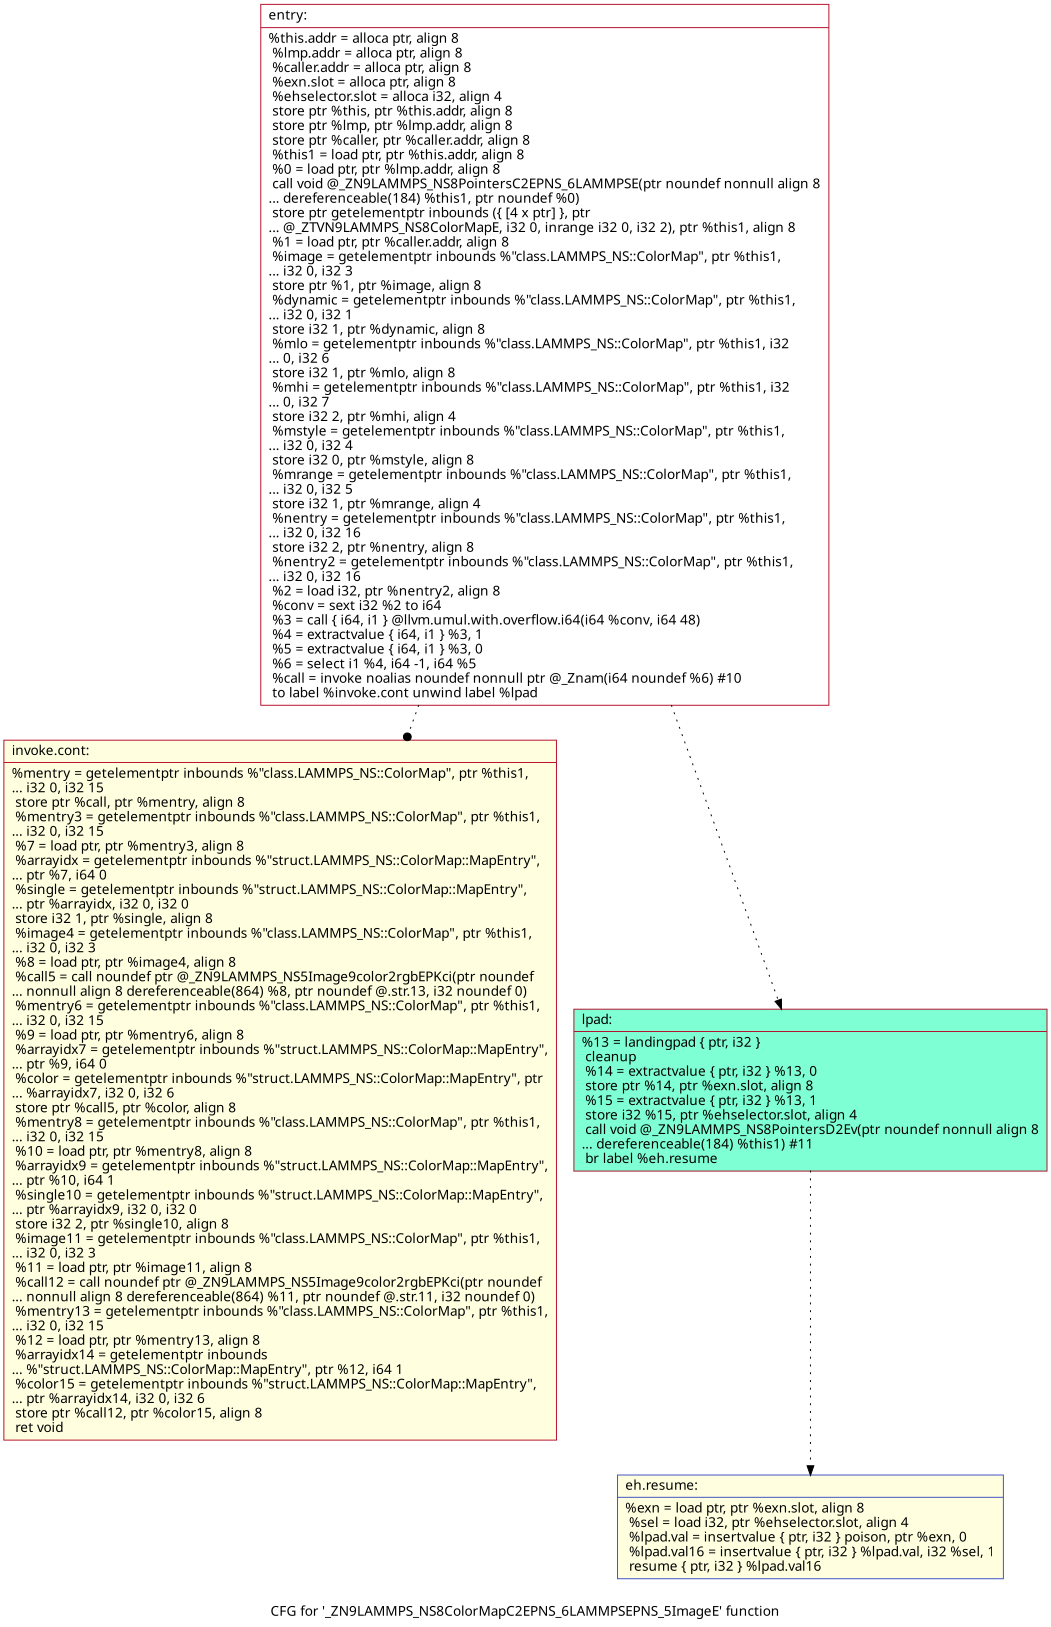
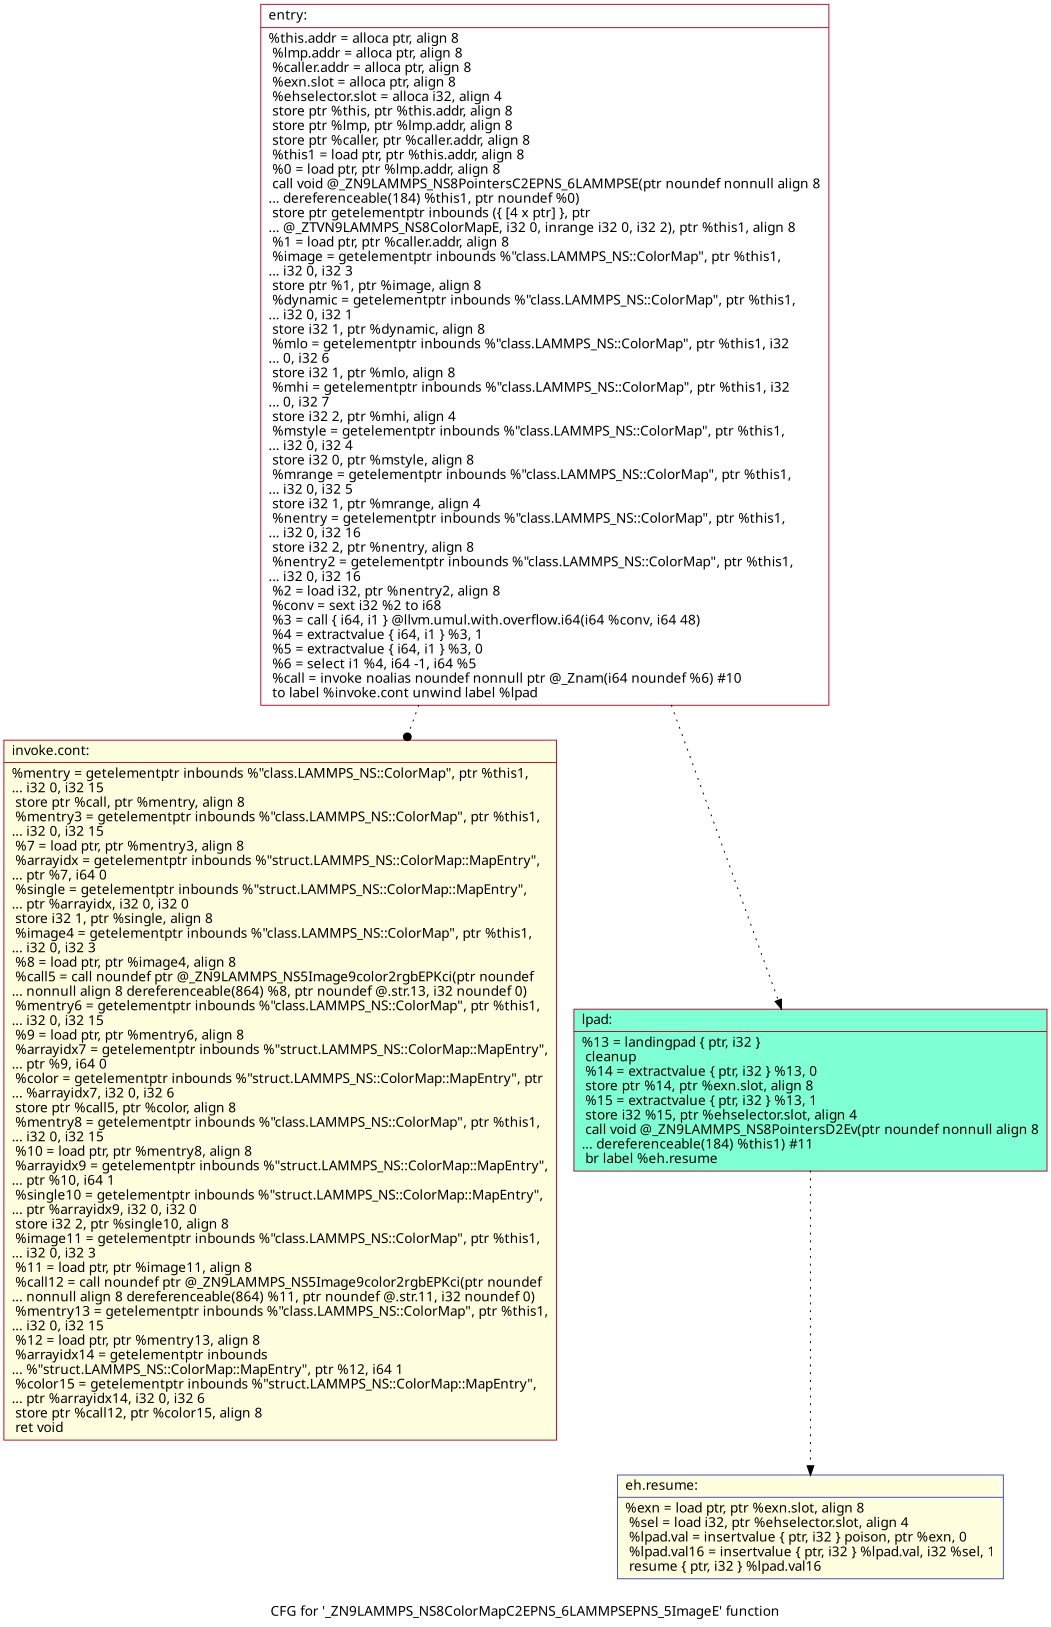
  digraph {
    fontname="Noto Sans"
    label="CFG for '_ZN9LAMMPS_NS8ColorMapC2EPNS_6LAMMPSEPNS_5ImageE' function"
    node [color="#b70d28ff" fillcolor=lightyellow fontname="Noto Sans" shape=record style=filled]
    edge [arrowhead=normal fontname="Noto Sans" style=dotted]
-   n1 [fillcolor=white label="{entry:\l|  %this.addr = alloca ptr, align 8\l  %lmp.addr = alloca ptr, align 8\l  %caller.addr = alloca ptr, align 8\l  %exn.slot = alloca ptr, align 8\l  %ehselector.slot = alloca i32, align 4\l  store ptr %this, ptr %this.addr, align 8\l  store ptr %lmp, ptr %lmp.addr, align 8\l  store ptr %caller, ptr %caller.addr, align 8\l  %this1 = load ptr, ptr %this.addr, align 8\l  %0 = load ptr, ptr %lmp.addr, align 8\l  call void @_ZN9LAMMPS_NS8PointersC2EPNS_6LAMMPSE(ptr noundef nonnull align 8\l... dereferenceable(184) %this1, ptr noundef %0)\l  store ptr getelementptr inbounds (\{ [4 x ptr] \}, ptr\l... @_ZTVN9LAMMPS_NS8ColorMapE, i32 0, inrange i32 0, i32 2), ptr %this1, align 8\l  %1 = load ptr, ptr %caller.addr, align 8\l  %image = getelementptr inbounds %\"class.LAMMPS_NS::ColorMap\", ptr %this1,\l... i32 0, i32 3\l  store ptr %1, ptr %image, align 8\l  %dynamic = getelementptr inbounds %\"class.LAMMPS_NS::ColorMap\", ptr %this1,\l... i32 0, i32 1\l  store i32 1, ptr %dynamic, align 8\l  %mlo = getelementptr inbounds %\"class.LAMMPS_NS::ColorMap\", ptr %this1, i32\l... 0, i32 6\l  store i32 1, ptr %mlo, align 8\l  %mhi = getelementptr inbounds %\"class.LAMMPS_NS::ColorMap\", ptr %this1, i32\l... 0, i32 7\l  store i32 2, ptr %mhi, align 4\l  %mstyle = getelementptr inbounds %\"class.LAMMPS_NS::ColorMap\", ptr %this1,\l... i32 0, i32 4\l  store i32 0, ptr %mstyle, align 8\l  %mrange = getelementptr inbounds %\"class.LAMMPS_NS::ColorMap\", ptr %this1,\l... i32 0, i32 5\l  store i32 1, ptr %mrange, align 4\l  %nentry = getelementptr inbounds %\"class.LAMMPS_NS::ColorMap\", ptr %this1,\l... i32 0, i32 16\l  store i32 2, ptr %nentry, align 8\l  %nentry2 = getelementptr inbounds %\"class.LAMMPS_NS::ColorMap\", ptr %this1,\l... i32 0, i32 16\l  %2 = load i32, ptr %nentry2, align 8\l  %conv = sext i32 %2 to i64\l  %3 = call \{ i64, i1 \} @llvm.umul.with.overflow.i64(i64 %conv, i64 48)\l  %4 = extractvalue \{ i64, i1 \} %3, 1\l  %5 = extractvalue \{ i64, i1 \} %3, 0\l  %6 = select i1 %4, i64 -1, i64 %5\l  %call = invoke noalias noundef nonnull ptr @_Znam(i64 noundef %6) #10\l          to label %invoke.cont unwind label %lpad\l}"]
+   n1 [fillcolor=white label="{entry:\l|  %this.addr = alloca ptr, align 8\l  %lmp.addr = alloca ptr, align 8\l  %caller.addr = alloca ptr, align 8\l  %exn.slot = alloca ptr, align 8\l  %ehselector.slot = alloca i32, align 4\l  store ptr %this, ptr %this.addr, align 8\l  store ptr %lmp, ptr %lmp.addr, align 8\l  store ptr %caller, ptr %caller.addr, align 8\l  %this1 = load ptr, ptr %this.addr, align 8\l  %0 = load ptr, ptr %lmp.addr, align 8\l  call void @_ZN9LAMMPS_NS8PointersC2EPNS_6LAMMPSE(ptr noundef nonnull align 8\l... dereferenceable(184) %this1, ptr noundef %0)\l  store ptr getelementptr inbounds (\{ [4 x ptr] \}, ptr\l... @_ZTVN9LAMMPS_NS8ColorMapE, i32 0, inrange i32 0, i32 2), ptr %this1, align 8\l  %1 = load ptr, ptr %caller.addr, align 8\l  %image = getelementptr inbounds %\"class.LAMMPS_NS::ColorMap\", ptr %this1,\l... i32 0, i32 3\l  store ptr %1, ptr %image, align 8\l  %dynamic = getelementptr inbounds %\"class.LAMMPS_NS::ColorMap\", ptr %this1,\l... i32 0, i32 1\l  store i32 1, ptr %dynamic, align 8\l  %mlo = getelementptr inbounds %\"class.LAMMPS_NS::ColorMap\", ptr %this1, i32\l... 0, i32 6\l  store i32 1, ptr %mlo, align 8\l  %mhi = getelementptr inbounds %\"class.LAMMPS_NS::ColorMap\", ptr %this1, i32\l... 0, i32 7\l  store i32 2, ptr %mhi, align 4\l  %mstyle = getelementptr inbounds %\"class.LAMMPS_NS::ColorMap\", ptr %this1,\l... i32 0, i32 4\l  store i32 0, ptr %mstyle, align 8\l  %mrange = getelementptr inbounds %\"class.LAMMPS_NS::ColorMap\", ptr %this1,\l... i32 0, i32 5\l  store i32 1, ptr %mrange, align 4\l  %nentry = getelementptr inbounds %\"class.LAMMPS_NS::ColorMap\", ptr %this1,\l... i32 0, i32 16\l  store i32 2, ptr %nentry, align 8\l  %nentry2 = getelementptr inbounds %\"class.LAMMPS_NS::ColorMap\", ptr %this1,\l... i32 0, i32 16\l  %2 = load i32, ptr %nentry2, align 8\l  %conv = sext i32 %2 to i68\l  %3 = call \{ i64, i1 \} @llvm.umul.with.overflow.i64(i64 %conv, i64 48)\l  %4 = extractvalue \{ i64, i1 \} %3, 1\l  %5 = extractvalue \{ i64, i1 \} %3, 0\l  %6 = select i1 %4, i64 -1, i64 %5\l  %call = invoke noalias noundef nonnull ptr @_Znam(i64 noundef %6) #10\l          to label %invoke.cont unwind label %lpad\l}"]
    n2 [label="{invoke.cont:\l|  %mentry = getelementptr inbounds %\"class.LAMMPS_NS::ColorMap\", ptr %this1,\l... i32 0, i32 15\l  store ptr %call, ptr %mentry, align 8\l  %mentry3 = getelementptr inbounds %\"class.LAMMPS_NS::ColorMap\", ptr %this1,\l... i32 0, i32 15\l  %7 = load ptr, ptr %mentry3, align 8\l  %arrayidx = getelementptr inbounds %\"struct.LAMMPS_NS::ColorMap::MapEntry\",\l... ptr %7, i64 0\l  %single = getelementptr inbounds %\"struct.LAMMPS_NS::ColorMap::MapEntry\",\l... ptr %arrayidx, i32 0, i32 0\l  store i32 1, ptr %single, align 8\l  %image4 = getelementptr inbounds %\"class.LAMMPS_NS::ColorMap\", ptr %this1,\l... i32 0, i32 3\l  %8 = load ptr, ptr %image4, align 8\l  %call5 = call noundef ptr @_ZN9LAMMPS_NS5Image9color2rgbEPKci(ptr noundef\l... nonnull align 8 dereferenceable(864) %8, ptr noundef @.str.13, i32 noundef 0)\l  %mentry6 = getelementptr inbounds %\"class.LAMMPS_NS::ColorMap\", ptr %this1,\l... i32 0, i32 15\l  %9 = load ptr, ptr %mentry6, align 8\l  %arrayidx7 = getelementptr inbounds %\"struct.LAMMPS_NS::ColorMap::MapEntry\",\l... ptr %9, i64 0\l  %color = getelementptr inbounds %\"struct.LAMMPS_NS::ColorMap::MapEntry\", ptr\l... %arrayidx7, i32 0, i32 6\l  store ptr %call5, ptr %color, align 8\l  %mentry8 = getelementptr inbounds %\"class.LAMMPS_NS::ColorMap\", ptr %this1,\l... i32 0, i32 15\l  %10 = load ptr, ptr %mentry8, align 8\l  %arrayidx9 = getelementptr inbounds %\"struct.LAMMPS_NS::ColorMap::MapEntry\",\l... ptr %10, i64 1\l  %single10 = getelementptr inbounds %\"struct.LAMMPS_NS::ColorMap::MapEntry\",\l... ptr %arrayidx9, i32 0, i32 0\l  store i32 2, ptr %single10, align 8\l  %image11 = getelementptr inbounds %\"class.LAMMPS_NS::ColorMap\", ptr %this1,\l... i32 0, i32 3\l  %11 = load ptr, ptr %image11, align 8\l  %call12 = call noundef ptr @_ZN9LAMMPS_NS5Image9color2rgbEPKci(ptr noundef\l... nonnull align 8 dereferenceable(864) %11, ptr noundef @.str.11, i32 noundef 0)\l  %mentry13 = getelementptr inbounds %\"class.LAMMPS_NS::ColorMap\", ptr %this1,\l... i32 0, i32 15\l  %12 = load ptr, ptr %mentry13, align 8\l  %arrayidx14 = getelementptr inbounds\l... %\"struct.LAMMPS_NS::ColorMap::MapEntry\", ptr %12, i64 1\l  %color15 = getelementptr inbounds %\"struct.LAMMPS_NS::ColorMap::MapEntry\",\l... ptr %arrayidx14, i32 0, i32 6\l  store ptr %call12, ptr %color15, align 8\l  ret void\l}"]
    n3 [fillcolor=aquamarine label="{lpad:\l|  %13 = landingpad \{ ptr, i32 \}\l          cleanup\l  %14 = extractvalue \{ ptr, i32 \} %13, 0\l  store ptr %14, ptr %exn.slot, align 8\l  %15 = extractvalue \{ ptr, i32 \} %13, 1\l  store i32 %15, ptr %ehselector.slot, align 4\l  call void @_ZN9LAMMPS_NS8PointersD2Ev(ptr noundef nonnull align 8\l... dereferenceable(184) %this1) #11\l  br label %eh.resume\l}"]
    n4 [color="#3d50c3ff" label="{eh.resume:\l|  %exn = load ptr, ptr %exn.slot, align 8\l  %sel = load i32, ptr %ehselector.slot, align 4\l  %lpad.val = insertvalue \{ ptr, i32 \} poison, ptr %exn, 0\l  %lpad.val16 = insertvalue \{ ptr, i32 \} %lpad.val, i32 %sel, 1\l  resume \{ ptr, i32 \} %lpad.val16\l}"]
    n1 -> n2 [arrowhead=dot]
    n1 -> n3
    n3 -> n4
  }
